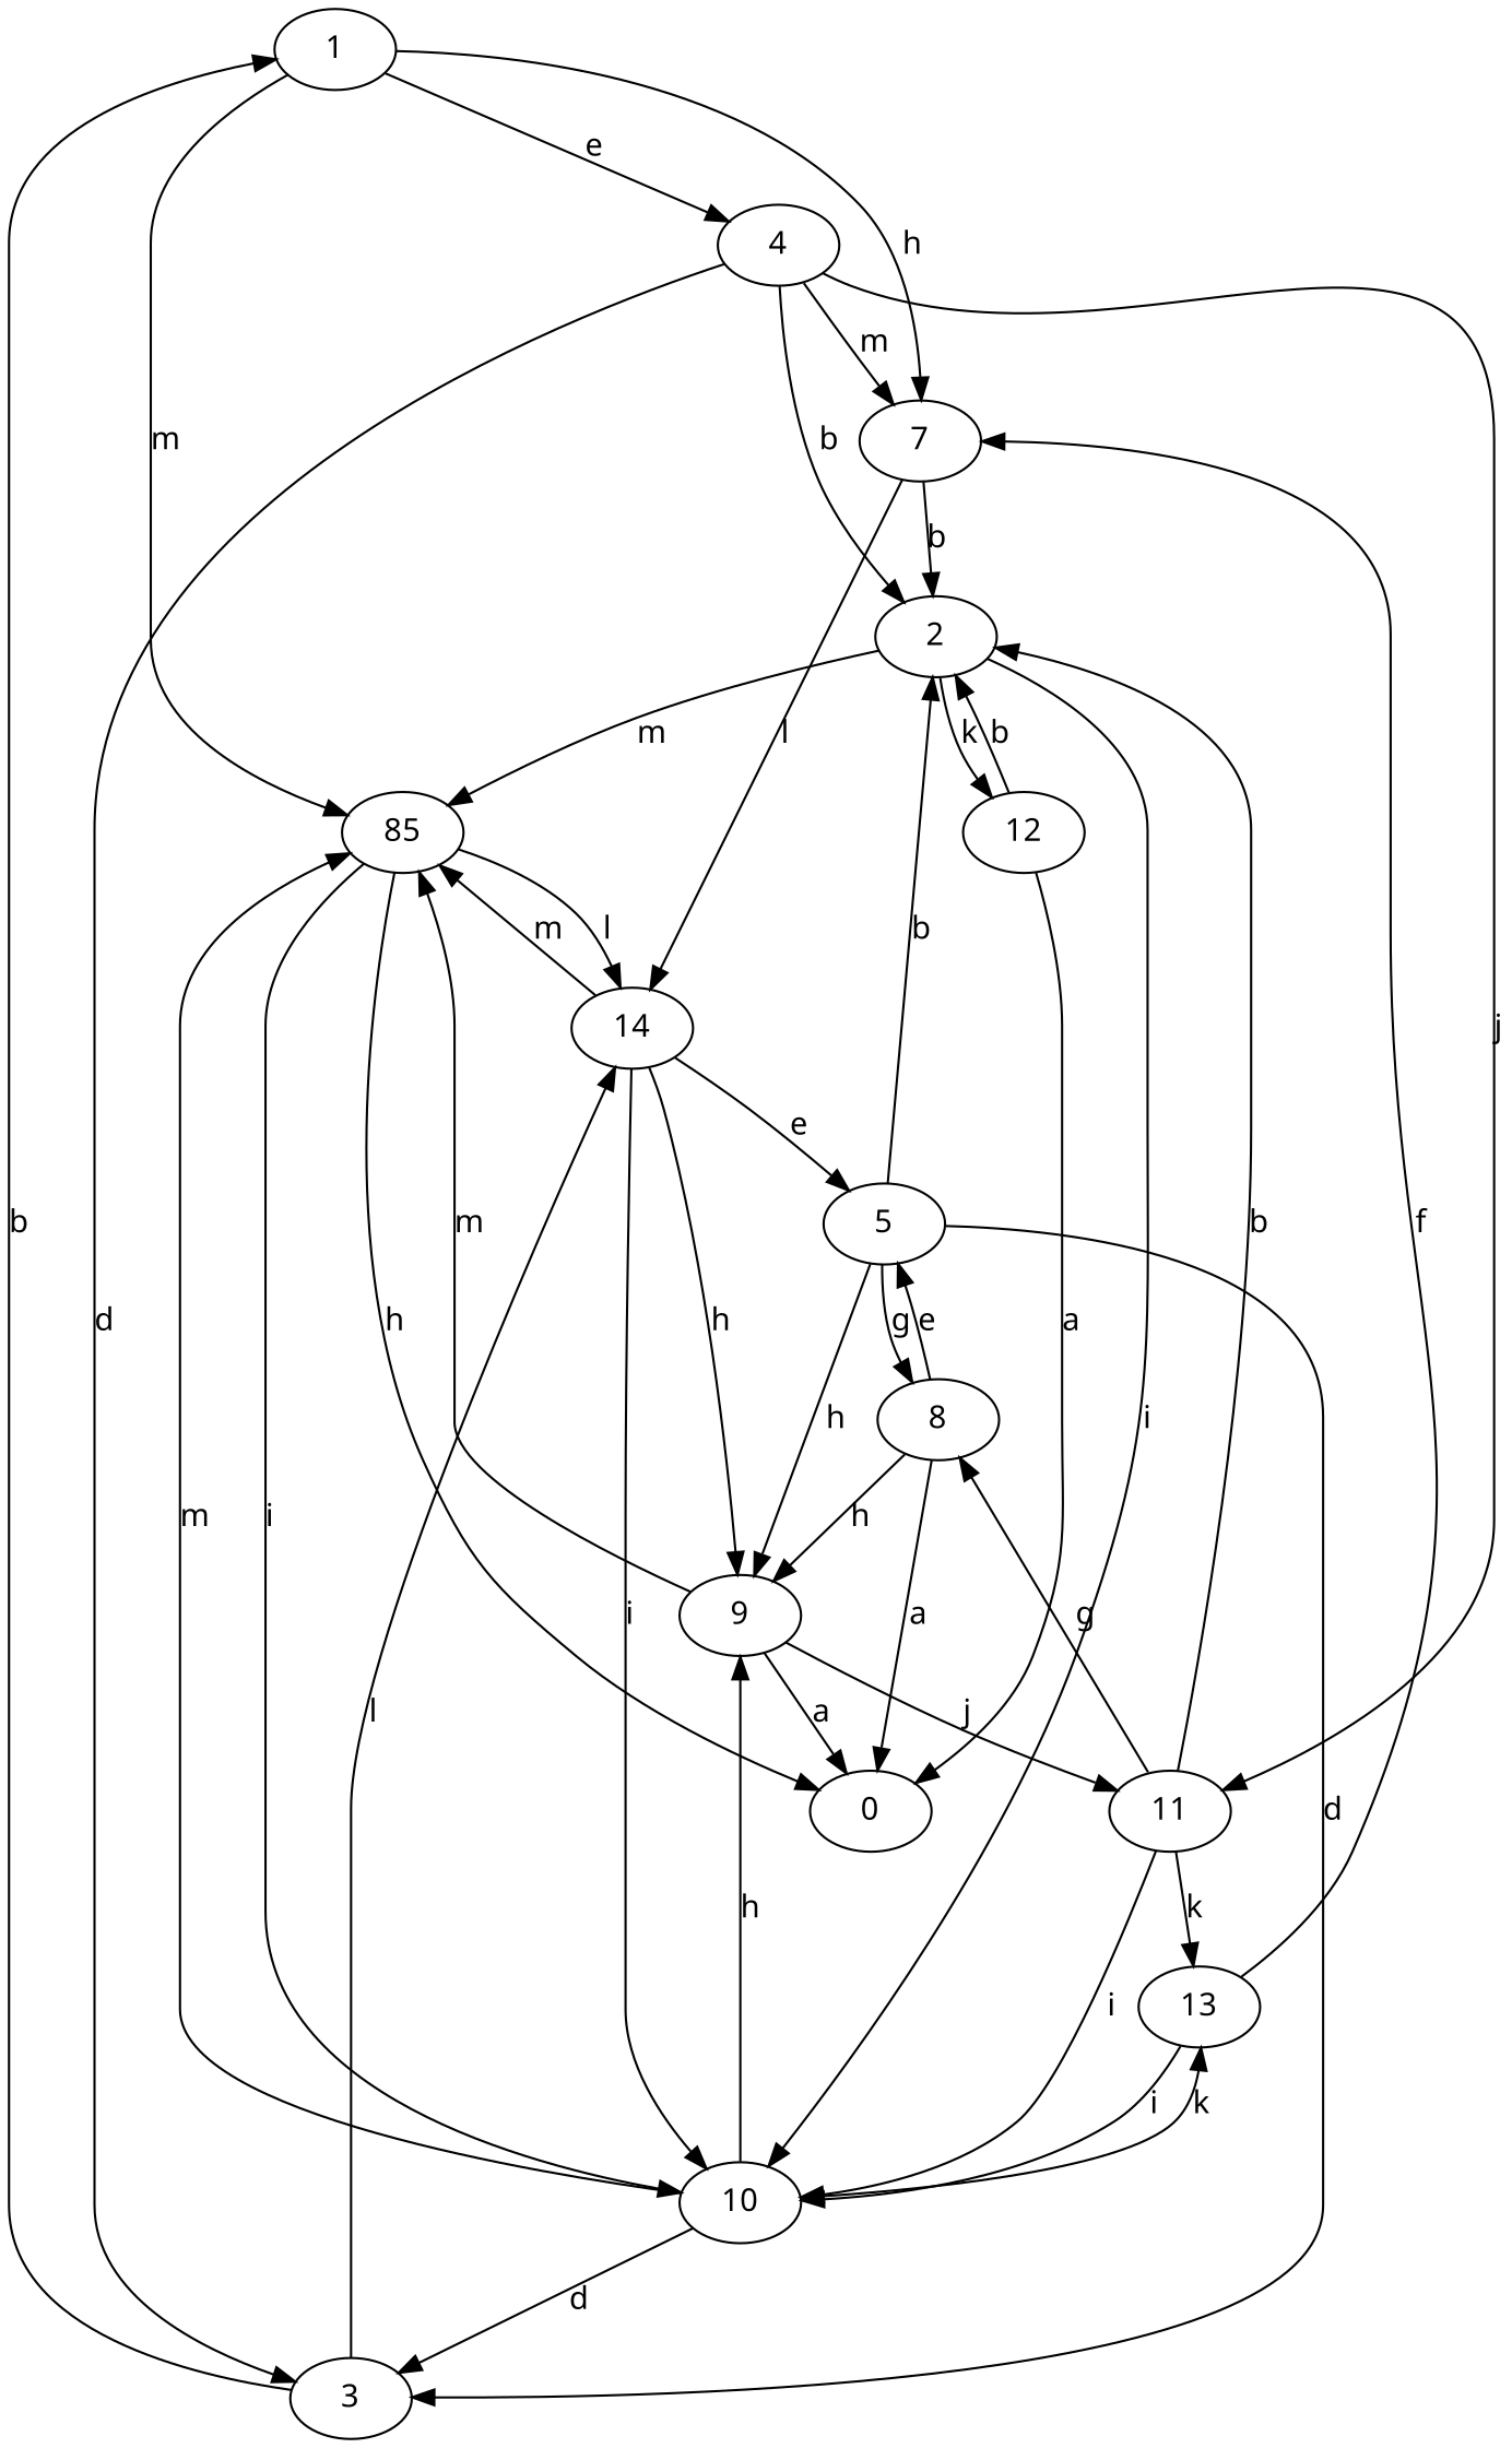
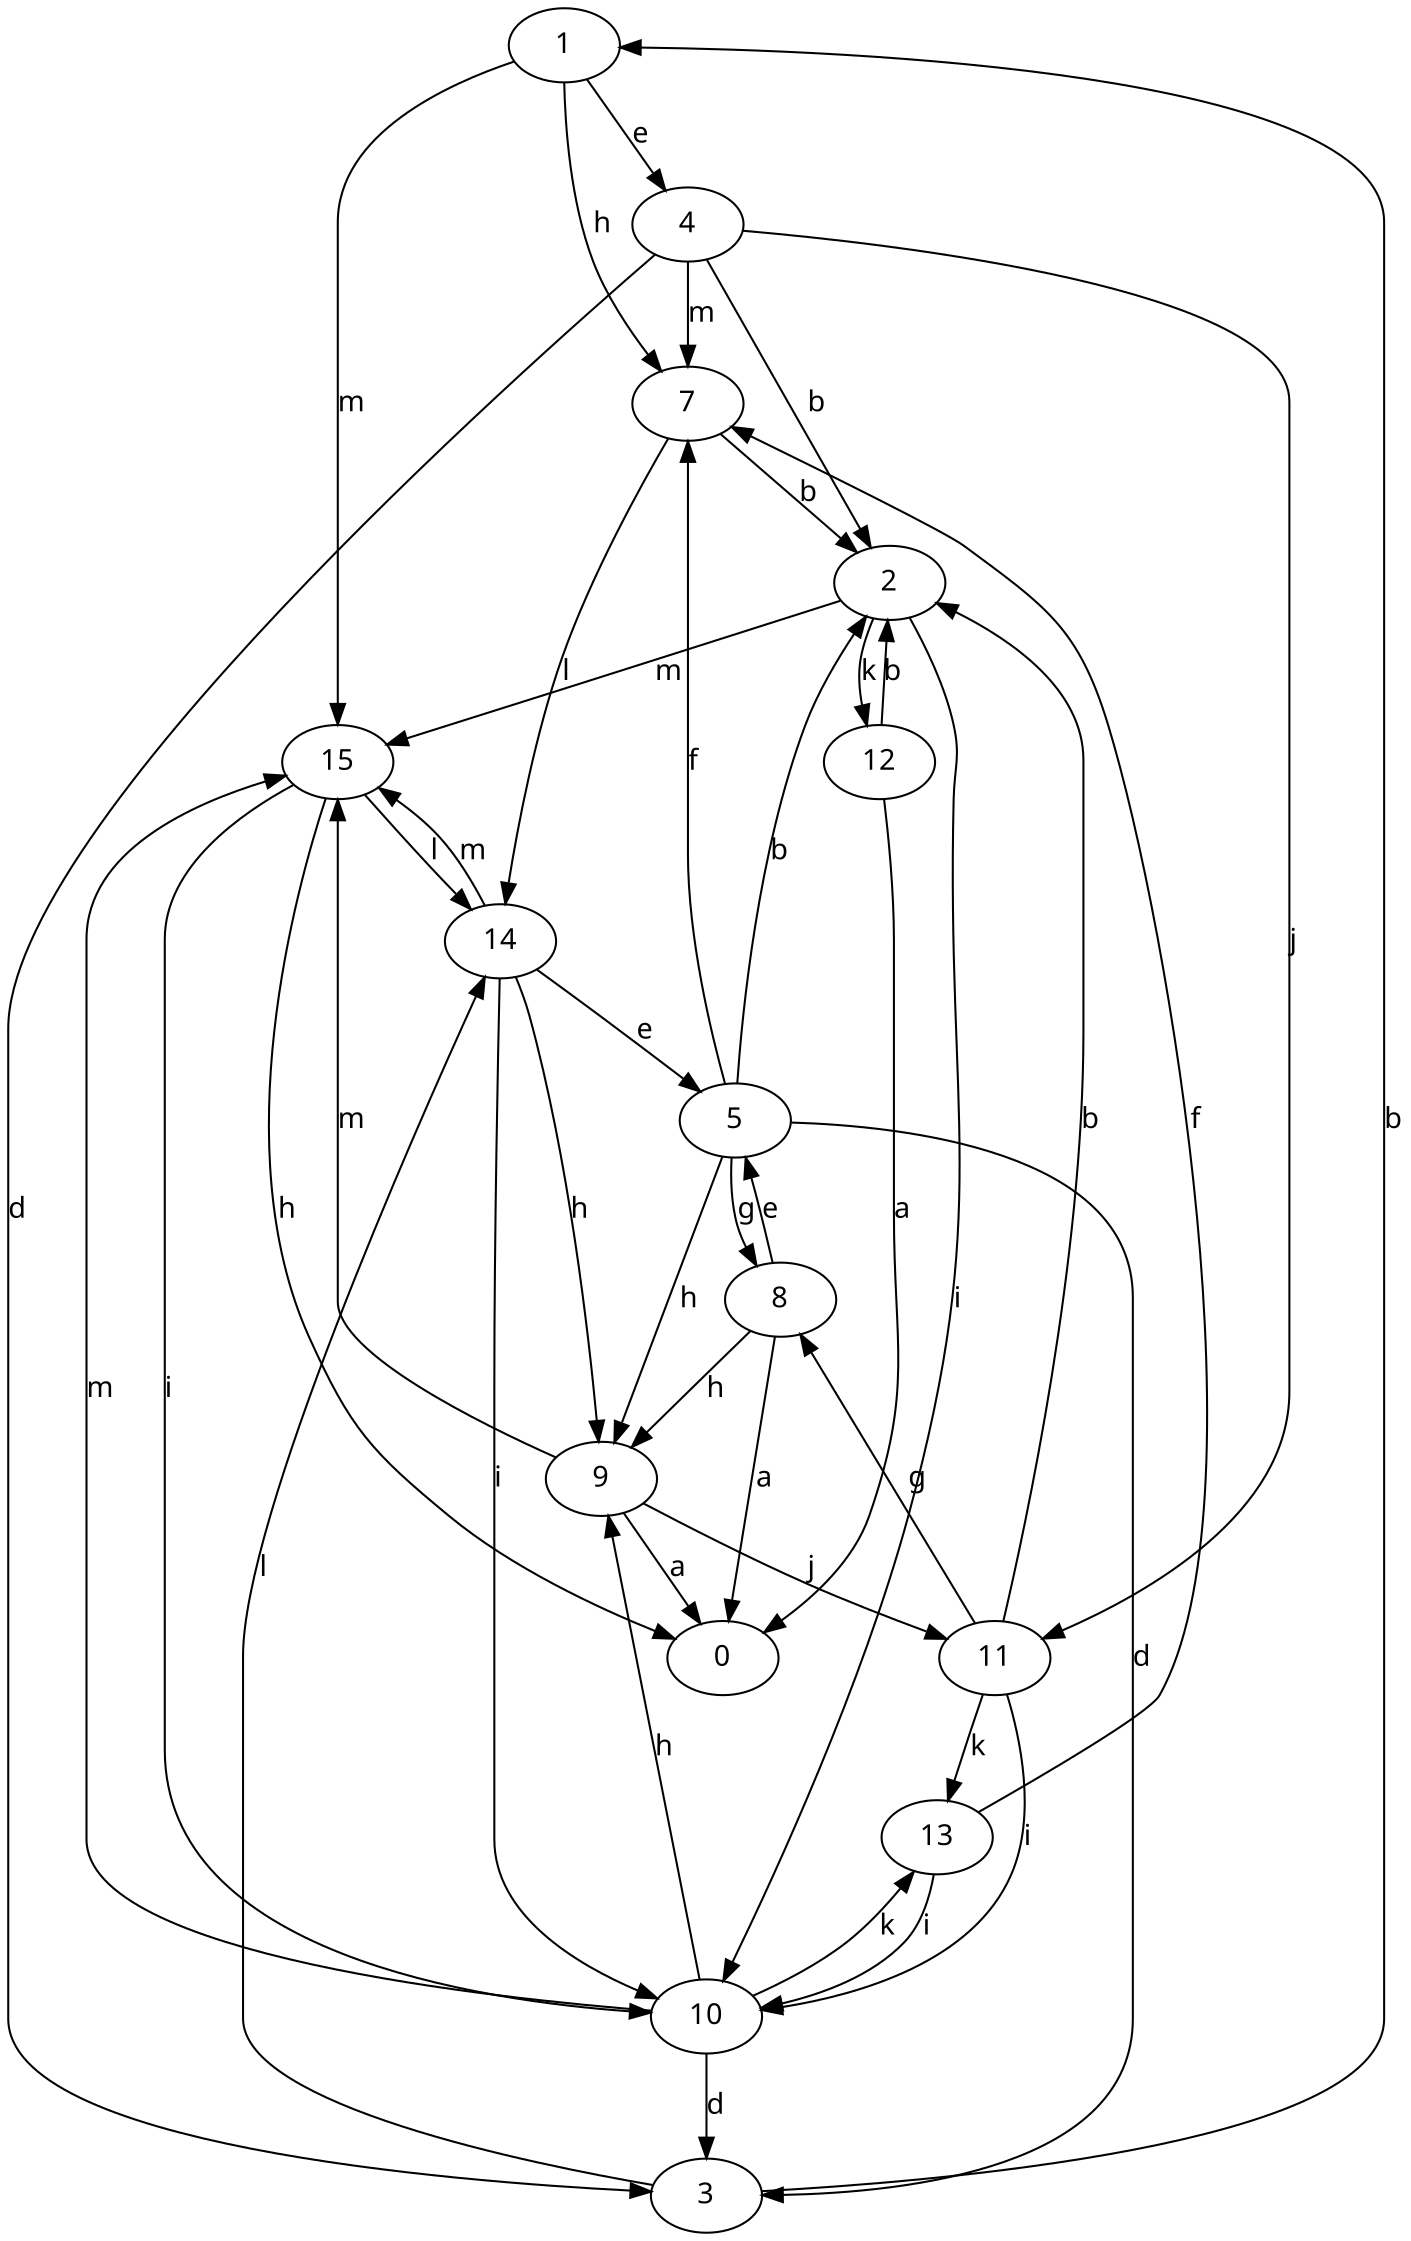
  strict digraph {
    fontname="Noto Sans"
    node [fontname="Noto Sans"]
    edge [fontname="Noto Sans"]
    1
    4
    7
-   15 [label=85]
+   15
    2
    3
    11
    14
    10
    0
    12
    9
    13
    5
    8
    1 -> 4 [label=e]
    1 -> 7 [label=h]
    1 -> 15 [label=m]
    4 -> 7 [label=m]
    4 -> 2 [label=b]
    4 -> 3 [label=d]
    4 -> 11 [label=j]
    7 -> 2 [label=b]
    7 -> 14 [label=l]
    15 -> 14 [label=l]
    15 -> 10 [label=i]
    15 -> 0 [label=h]
    2 -> 15 [label=m]
    2 -> 10 [label=i]
    2 -> 12 [label=k]
    3 -> 1 [label=b]
    3 -> 14 [label=l]
    11 -> 2 [label=b]
    11 -> 10 [label=i]
    11 -> 13 [label=k]
    11 -> 8 [label=g]
    14 -> 15 [label=m]
    14 -> 10 [label=i]
    14 -> 9 [label=h]
    14 -> 5 [label=e]
    10 -> 15 [label=m]
    10 -> 3 [label=d]
    10 -> 9 [label=h]
    10 -> 13 [label=k]
    12 -> 2 [label=b]
    12 -> 0 [label=a]
    9 -> 15 [label=m]
    9 -> 11 [label=j]
    9 -> 0 [label=a]
    13 -> 7 [label=f]
    13 -> 10 [label=i]
+   5 -> 7 [label=f]
    5 -> 2 [label=b]
    5 -> 3 [label=d]
    5 -> 9 [label=h]
    5 -> 8 [label=g]
    8 -> 0 [label=a]
    8 -> 9 [label=h]
    8 -> 5 [label=e]
  }
